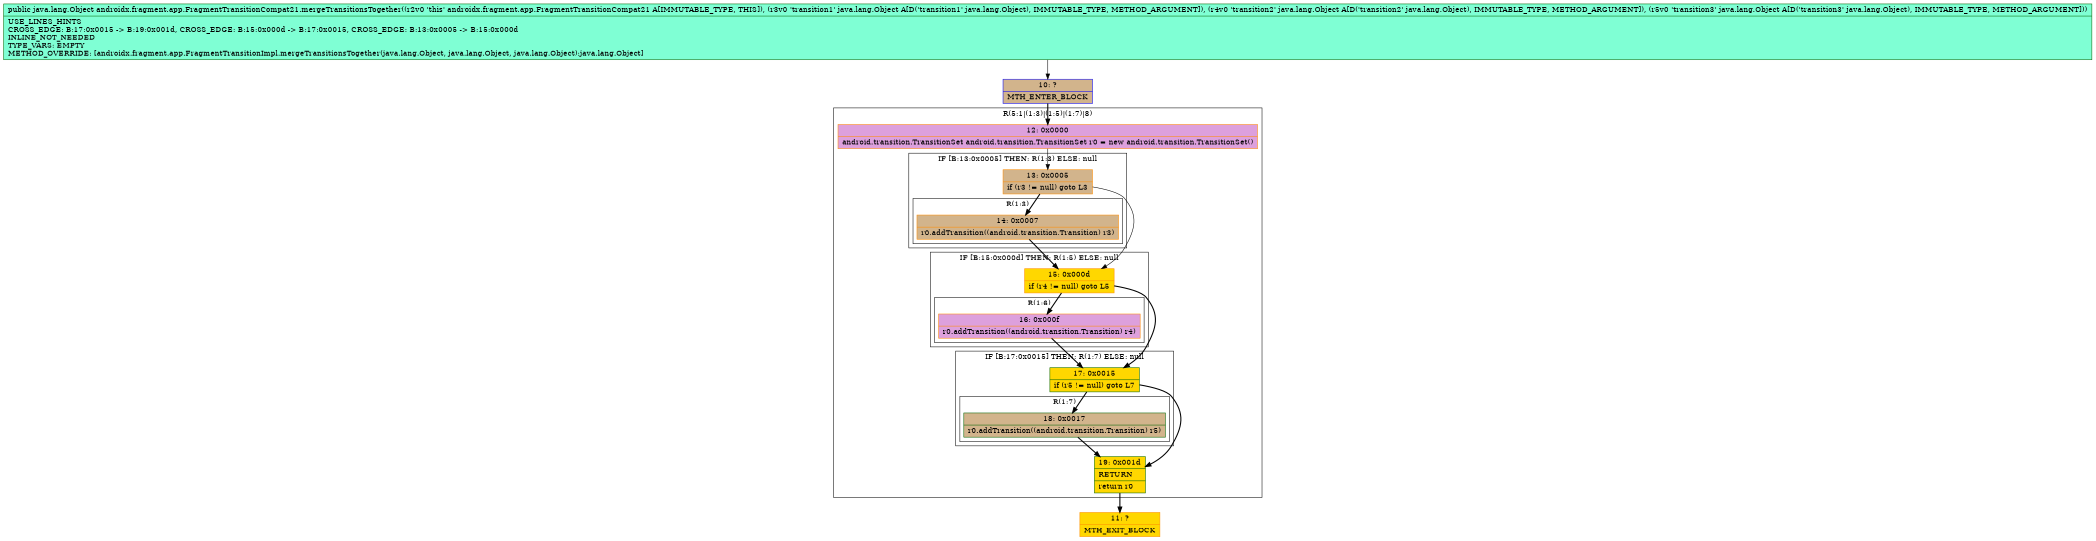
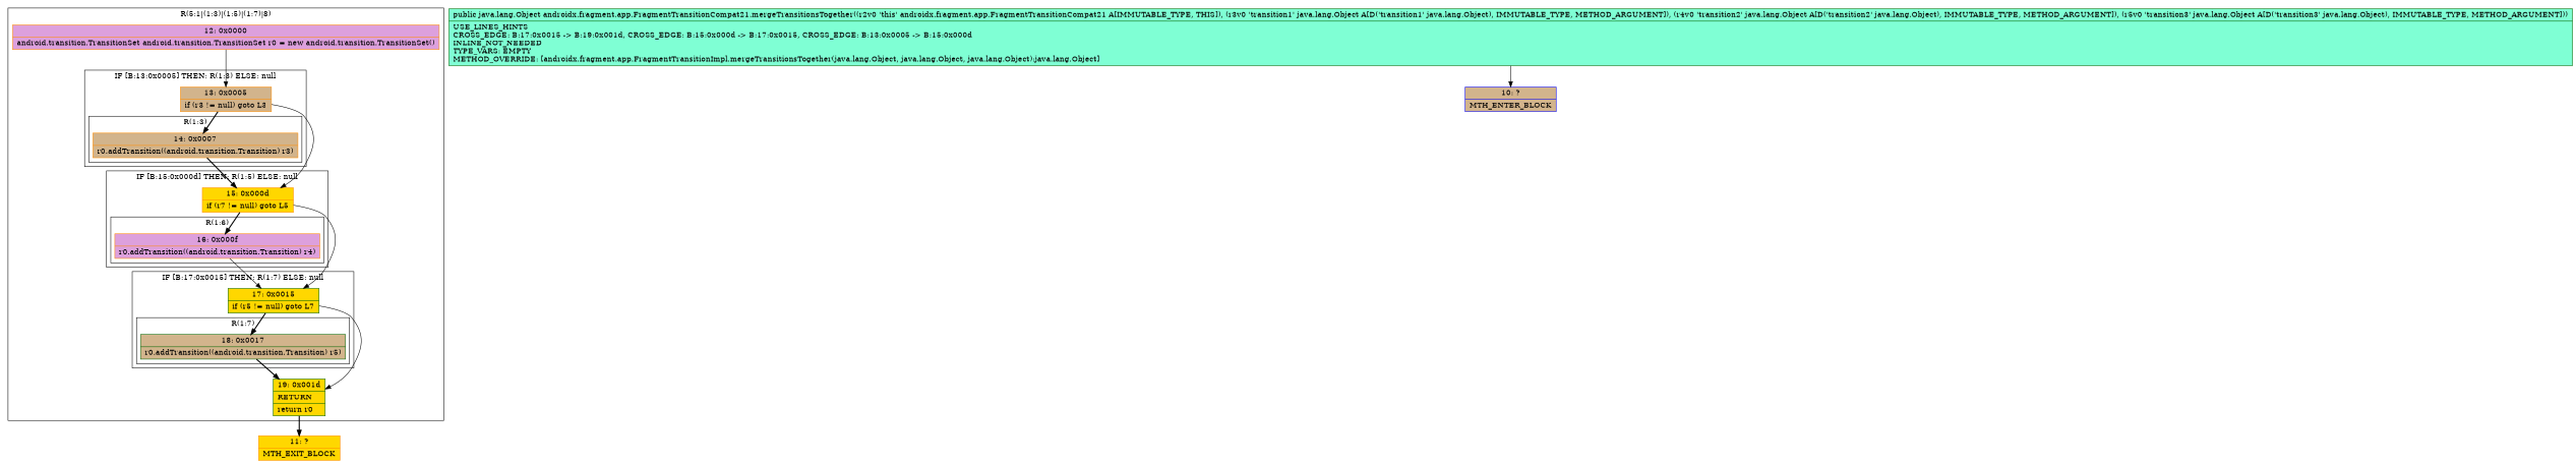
  digraph {
    node [color=darkorange fillcolor=tan shape=record style=filled]
    edge [style=bold]
    n1 [label="{14\:\ 0x0007|r0.addTransition((android.transition.Transition) r3)\l}"]
    n2 [label="{13\:\ 0x0005|if (r3 != null) goto L3\l}"]
    n3 [fillcolor=plum label="{16\:\ 0x000f|r0.addTransition((android.transition.Transition) r4)\l}"]
-   n4 [fillcolor=gold label="{15\:\ 0x000d|if (r4 != null) goto L5\l}"]
+   n4 [fillcolor=gold label="{15\:\ 0x000d|if (r7 != null) goto L5\l}"]
    n5 [color=darkgreen label="{18\:\ 0x0017|r0.addTransition((android.transition.Transition) r5)\l}"]
    n6 [color=darkgreen fillcolor=gold label="{17\:\ 0x0015|if (r5 != null) goto L7\l}"]
    n7 [fillcolor=plum label="{12\:\ 0x0000|android.transition.TransitionSet android.transition.TransitionSet r0 = new android.transition.TransitionSet()\l}"]
    n8 [color=darkgreen fillcolor=gold label="{19\:\ 0x001d|RETURN\l|return r0\l}"]
    n9 [fillcolor=gold label="{11\:\ ?|MTH_EXIT_BLOCK\l}"]
    n10 [color=blue label="{10\:\ ?|MTH_ENTER_BLOCK\l}"]
    n11 [color=darkgreen fillcolor=aquamarine label="{public java.lang.Object androidx.fragment.app.FragmentTransitionCompat21.mergeTransitionsTogether((r2v0 'this' androidx.fragment.app.FragmentTransitionCompat21 A[IMMUTABLE_TYPE, THIS]), (r3v0 'transition1' java.lang.Object A[D('transition1' java.lang.Object), IMMUTABLE_TYPE, METHOD_ARGUMENT]), (r4v0 'transition2' java.lang.Object A[D('transition2' java.lang.Object), IMMUTABLE_TYPE, METHOD_ARGUMENT]), (r5v0 'transition3' java.lang.Object A[D('transition3' java.lang.Object), IMMUTABLE_TYPE, METHOD_ARGUMENT]))  | USE_LINES_HINTS\lCROSS_EDGE: B:17:0x0015 \-\> B:19:0x001d, CROSS_EDGE: B:15:0x000d \-\> B:17:0x0015, CROSS_EDGE: B:13:0x0005 \-\> B:15:0x000d\lINLINE_NOT_NEEDED\lTYPE_VARS: EMPTY\lMETHOD_OVERRIDE: [androidx.fragment.app.FragmentTransitionImpl.mergeTransitionsTogether(java.lang.Object, java.lang.Object, java.lang.Object):java.lang.Object]\l}"]
    subgraph cluster_1 {
      label="R(5:1|(1:3)|(1:5)|(1:7)|8)"
      n7
      n8
      subgraph cluster_2 {
        label="IF [B:13:0x0005] THEN: R(1:3) ELSE: null"
        n2
        subgraph cluster_3 {
          label="R(1:3)"
          n1
        }
      }
      subgraph cluster_4 {
        label="IF [B:15:0x000d] THEN: R(1:5) ELSE: null"
        n4
        subgraph cluster_5 {
          label="R(1:6)"
          n3
        }
      }
      subgraph cluster_6 {
        label="IF [B:17:0x0015] THEN: R(1:7) ELSE: null"
        n6
        subgraph cluster_7 {
          label="R(1:7)"
          n5
        }
      }
    }
    n1 -> n4
    n2 -> n1
    n2 -> n4 [style=solid]
-   n3 -> n6
+   n3 -> n6 [style=solid]
    n4 -> n3
-   n4 -> n6
+   n4 -> n6 [style=solid]
    n5 -> n8
    n6 -> n5
-   n6 -> n8
+   n6 -> n8 [style=solid]
    n7 -> n2 [style=solid]
    n8 -> n9
-   n10 -> n7
    n11 -> n10 [style=solid]
  }
